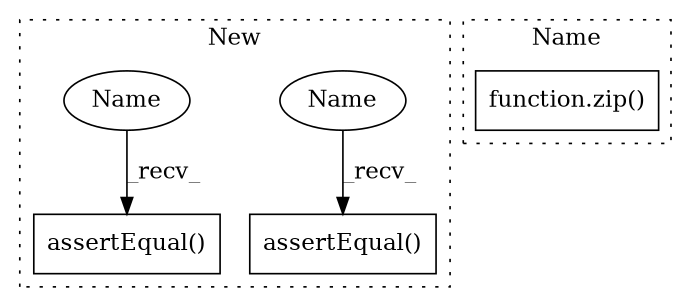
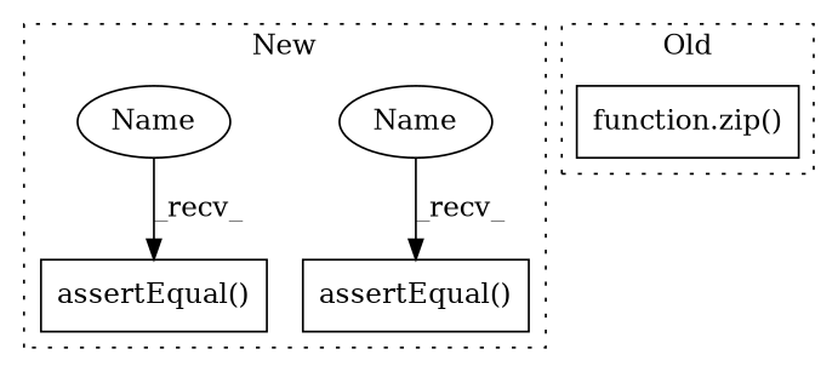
  digraph {
    node [a=75 l="17,1" shape=box]
    n1 [label="assertEqual()" s="4913,4951"]
    n2 [label="assertEqual()" s="5064,5133"]
    n3 [a=87 l=4 label=Name s=4913 shape=ellipse]
    n4 [a=87 l=4 label=Name s=5064 shape=ellipse]
    n5 [l="4,1" label="function.zip()" s="3188,3217"]
    subgraph cluster_1 {
      label=New
      style=dotted
      n1
      n2
      n3
      n4
    }
    subgraph cluster_2 {
-     label=Name
+     label=Old
      style=dotted
      n5
    }
    n3 -> n1 [label=_recv_]
    n4 -> n2 [label=_recv_]
  }
